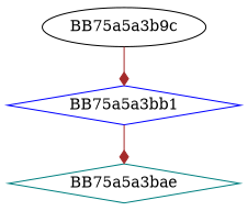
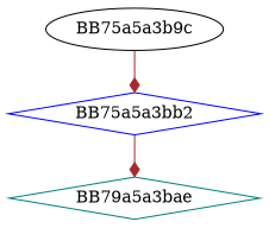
  digraph {
    splines=ortho
    node [shape=diamond]
    edge [arrowhead=diamond color=brown]
    BB75a5a3b9c [color=black shape=ellipse]
-   BB75a5a3bb1 [color=blue]
-   BB75a5a3bae [color=teal]
+   BB75a5a3bb1 [color=blue label=BB75a5a3bb2]
+   BB75a5a3bae [color=teal label=BB79a5a3bae]
    BB75a5a3b9c -> BB75a5a3bb1
    BB75a5a3bb1 -> BB75a5a3bae
  }
